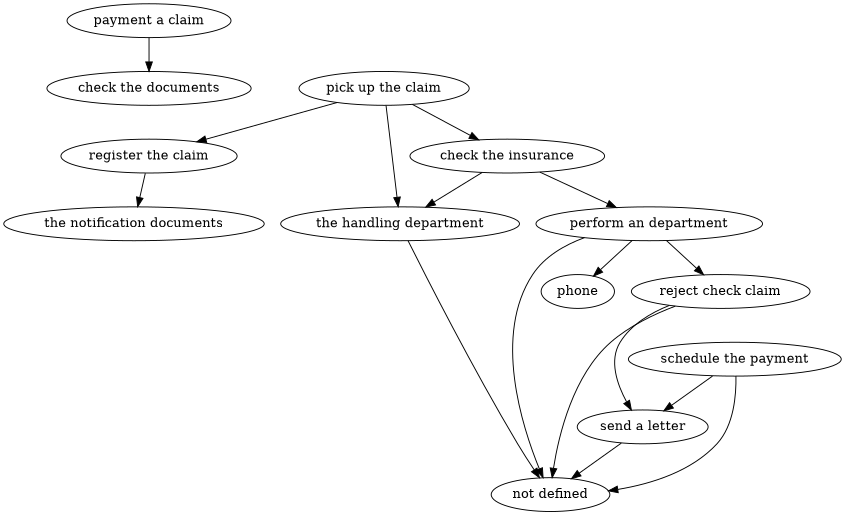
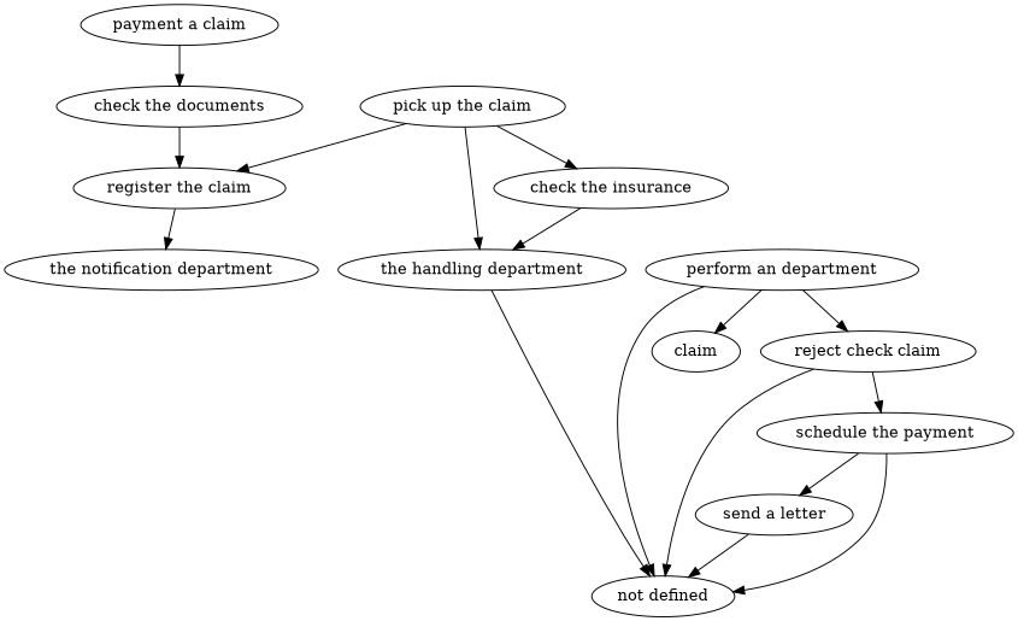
  strict digraph {
    edge [attrs="{'type': 'flow', 'label': 'flow'}"]
    n1 [attrs="{'type': 'Activity', 'label': 'submit a claim'}" label="payment a claim"]
    "check the documents" [attrs="{'type': 'Activity', 'label': 'check the documents'}"]
    "register the claim" [attrs="{'type': 'Activity', 'label': 'register the claim'}"]
-   "the notification department" [attrs="{'type': 'Actor', 'label': 'the notification department'}" label="the notification documents"]
+   "the notification department" [attrs="{'type': 'Actor', 'label': 'the notification department'}"]
    "pick up the claim" [attrs="{'type': 'Activity', 'label': 'pick up the claim'}"]
    "check the insurance" [attrs="{'type': 'Activity', 'label': 'check the insurance'}"]
    "the handling department" [attrs="{'type': 'Actor', 'label': 'the handling department'}"]
    n8 [attrs="{'type': 'Activity', 'label': 'perform an assessment'}" label="perform an department"]
    "not defined" [attrs="{'type': 'Actor', 'label': 'not defined'}"]
-   phone [attrs="{'type': 'Activity', 'label': 'phone'}"]
+   phone [attrs="{'type': 'Activity', 'label': 'phone'}" label=claim]
    n11 [attrs="{'type': 'Activity', 'label': 'reject the claim'}" label="reject check claim"]
    "send a letter" [attrs="{'type': 'Activity', 'label': 'send a letter'}"]
    "schedule the payment" [attrs="{'type': 'Activity', 'label': 'schedule the payment'}"]
    n1 -> "check the documents"
+   "check the documents" -> "register the claim"
    "register the claim" -> "the notification department" [attrs="{'type': 'actor performer', 'label': 'actor performer'}"]
    "pick up the claim" -> "register the claim"
    "pick up the claim" -> "check the insurance"
    "pick up the claim" -> "the handling department" [attrs="{'type': 'actor performer', 'label': 'actor performer'}"]
    "check the insurance" -> "the handling department" [attrs="{'type': 'actor performer', 'label': 'actor performer'}"]
-   "check the insurance" -> n8
    "the handling department" -> "not defined" [attrs="{'type': 'actor performer', 'label': 'actor performer'}"]
    n8 -> "not defined" [attrs="{'type': 'actor performer', 'label': 'actor performer'}"]
    n8 -> phone
    n8 -> n11
    n11 -> "not defined" [attrs="{'type': 'actor performer', 'label': 'actor performer'}"]
-   n11 -> "send a letter"
+   n11 -> "schedule the payment"
    "send a letter" -> "not defined" [attrs="{'type': 'actor performer', 'label': 'actor performer'}"]
    "schedule the payment" -> "not defined" [attrs="{'type': 'actor performer', 'label': 'actor performer'}"]
    "schedule the payment" -> "send a letter"
  }
